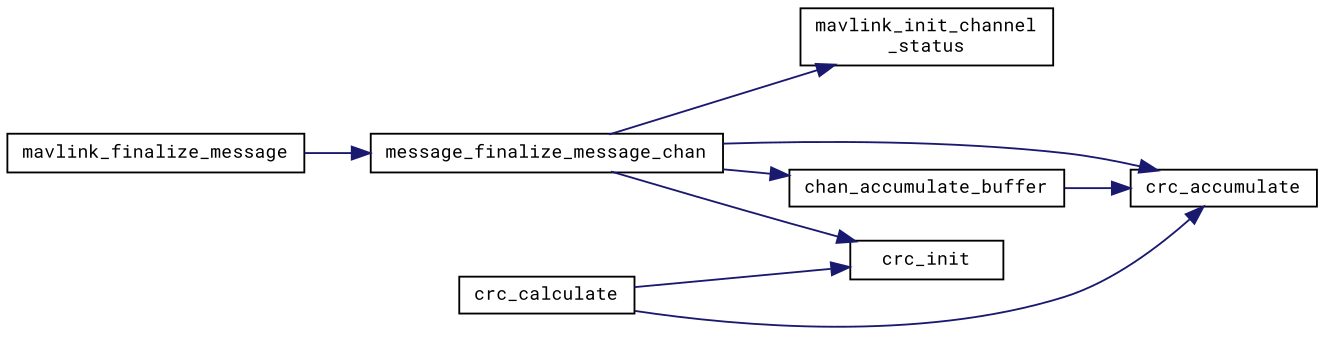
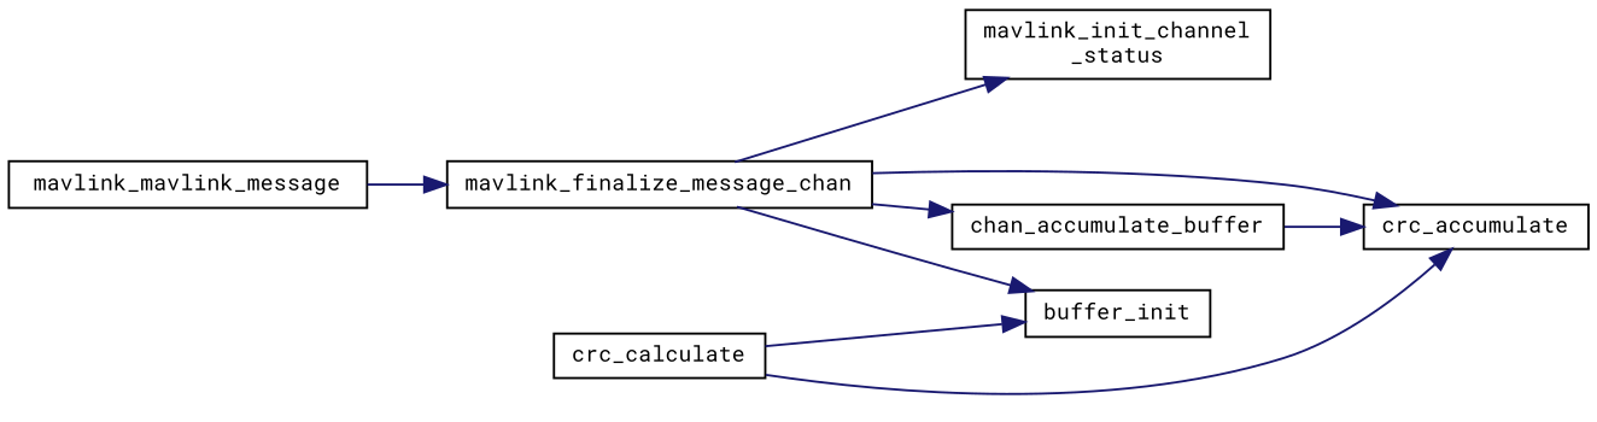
  digraph {
    fontname="Roboto Mono"
    rankdir=LR
    node [color=black fillcolor=white fontname="Roboto Mono" fontsize=10 shape=record style=filled]
    edge [color=midnightblue fontname="Roboto Mono" fontsize=10 labelfontname=Helvetica labelfontsize=10 style=solid]
-   n1 [height=0.2 label=mavlink_finalize_message width=0.4]
-   n2 [height=0.2 label=message_finalize_message_chan width=0.4]
+   n1 [height=0.2 label=mavlink_mavlink_message width=0.4]
+   n2 [height=0.2 label=mavlink_finalize_message_chan width=0.4]
    n3 [height=0.2 label="mavlink_init_channel\l_status" width=0.4]
    n4 [height=0.2 label=crc_accumulate width=0.4]
    n5 [height=0.2 label=chan_accumulate_buffer width=0.4]
-   n6 [height=0.2 label=crc_init width=0.4]
+   n6 [height=0.2 label=buffer_init width=0.4]
    n7 [height=0.2 label=crc_calculate width=0.4]
    n1 -> n2
    n2 -> n3
    n2 -> n4
    n2 -> n5
    n2 -> n6
    n5 -> n4
    n7 -> n4
    n7 -> n6
  }
